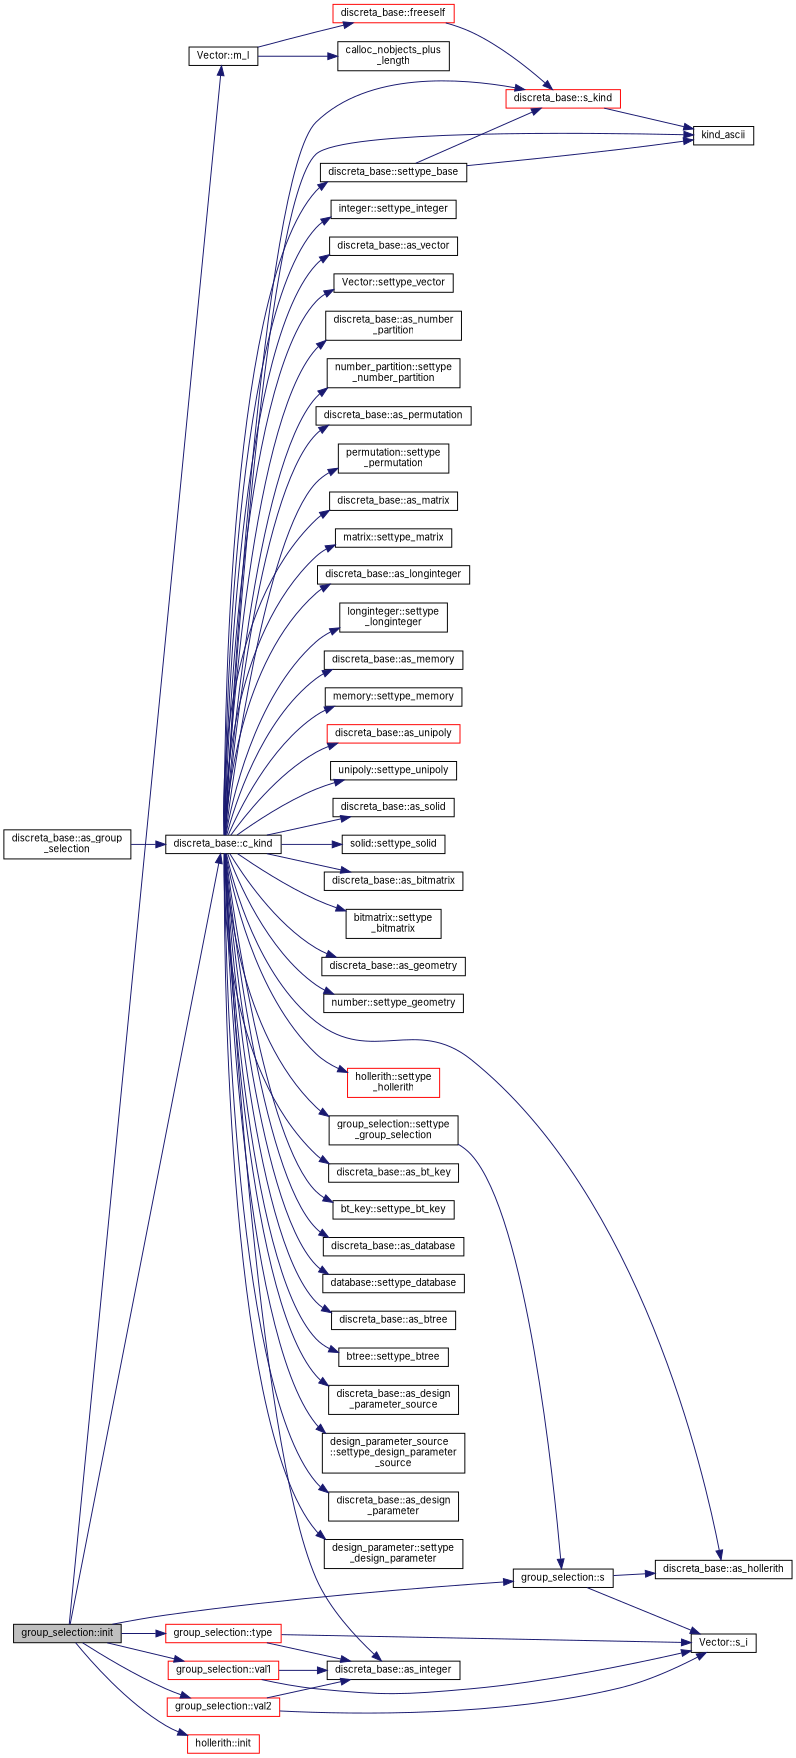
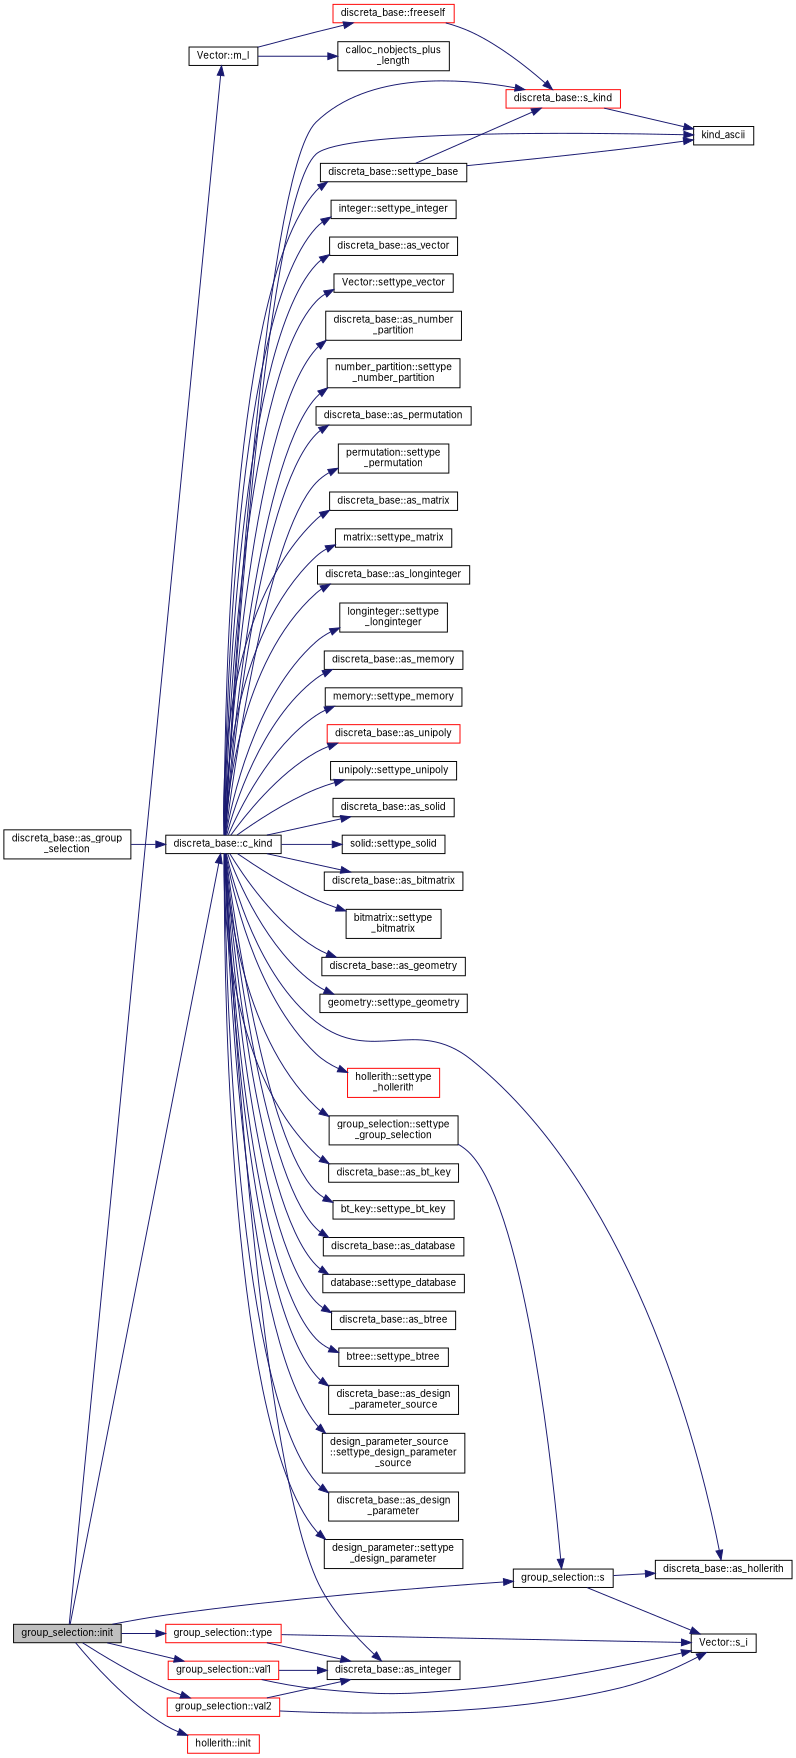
  digraph {
    fontname=Inter
    rankdir=LR
    node [color=black fillcolor=white fontname=Inter fontsize=10 shape=record style=filled]
    edge [color=midnightblue fontname=Inter fontsize=10 labelfontname=Helvetica labelfontsize=10 style=solid]
    n1 [fillcolor=grey75 fontcolor=black height=0.2 label="group_selection::init" width=0.4]
    n2 [height=0.2 label="Vector::m_l" width=0.4]
    n3 [height=0.2 label="discreta_base::c_kind" width=0.4]
    n4 [height=0.2 label="group_selection::s" width=0.4]
    n5 [color=red height=0.2 label="group_selection::type" width=0.4]
    n6 [color=red height=0.2 label="group_selection::val1" width=0.4]
    n7 [color=red height=0.2 label="group_selection::val2" width=0.4]
    n8 [color=red height=0.2 label="hollerith::init" width=0.4]
    n9 [color=red height=0.2 label="discreta_base::freeself" width=0.4]
    n10 [height=0.2 label="calloc_nobjects_plus\l_length" width=0.4]
    n11 [color=red height=0.2 label="discreta_base::s_kind" width=0.4]
    n12 [height=0.2 label=kind_ascii width=0.4]
    n13 [height=0.2 label="discreta_base::settype_base" width=0.4]
    n14 [height=0.2 label="discreta_base::as_integer" width=0.4]
    n15 [height=0.2 label="integer::settype_integer" width=0.4]
    n16 [height=0.2 label="discreta_base::as_vector" width=0.4]
    n17 [height=0.2 label="Vector::settype_vector" width=0.4]
    n18 [height=0.2 label="discreta_base::as_number\l_partition" width=0.4]
    n19 [height=0.2 label="number_partition::settype\l_number_partition" width=0.4]
    n20 [height=0.2 label="discreta_base::as_permutation" width=0.4]
    n21 [height=0.2 label="permutation::settype\l_permutation" width=0.4]
    n22 [height=0.2 label="discreta_base::as_matrix" width=0.4]
    n23 [height=0.2 label="matrix::settype_matrix" width=0.4]
    n24 [height=0.2 label="discreta_base::as_longinteger" width=0.4]
    n25 [height=0.2 label="longinteger::settype\l_longinteger" width=0.4]
    n26 [height=0.2 label="discreta_base::as_memory" width=0.4]
    n27 [height=0.2 label="memory::settype_memory" width=0.4]
    n28 [color=red height=0.2 label="discreta_base::as_unipoly" width=0.4]
    n29 [height=0.2 label="unipoly::settype_unipoly" width=0.4]
    n30 [height=0.2 label="discreta_base::as_solid" width=0.4]
    n31 [height=0.2 label="solid::settype_solid" width=0.4]
    n32 [height=0.2 label="discreta_base::as_bitmatrix" width=0.4]
    n33 [height=0.2 label="bitmatrix::settype\l_bitmatrix" width=0.4]
    n34 [height=0.2 label="discreta_base::as_geometry" width=0.4]
-   n35 [height=0.2 label="number::settype_geometry" width=0.4]
+   n35 [height=0.2 label="geometry::settype_geometry" width=0.4]
    n36 [height=0.2 label="discreta_base::as_hollerith" width=0.4]
    n37 [color=red height=0.2 label="hollerith::settype\l_hollerith" width=0.4]
    n38 [height=0.2 label="group_selection::settype\l_group_selection" width=0.4]
    n39 [height=0.2 label="discreta_base::as_bt_key" width=0.4]
    n40 [height=0.2 label="bt_key::settype_bt_key" width=0.4]
    n41 [height=0.2 label="discreta_base::as_database" width=0.4]
    n42 [height=0.2 label="database::settype_database" width=0.4]
    n43 [height=0.2 label="discreta_base::as_btree" width=0.4]
    n44 [height=0.2 label="btree::settype_btree" width=0.4]
    n45 [height=0.2 label="discreta_base::as_design\l_parameter_source" width=0.4]
    n46 [height=0.2 label="design_parameter_source\l::settype_design_parameter\l_source" width=0.4]
    n47 [height=0.2 label="discreta_base::as_design\l_parameter" width=0.4]
    n48 [height=0.2 label="design_parameter::settype\l_design_parameter" width=0.4]
    n49 [height=0.2 label="Vector::s_i" width=0.4]
    n50 [height=0.2 label="discreta_base::as_group\l_selection" width=0.4]
    n1 -> n2
    n1 -> n3
    n1 -> n4
    n1 -> n5
    n1 -> n6
    n1 -> n7
    n1 -> n8
    n2 -> n9
    n2 -> n10
    n3 -> n11
    n3 -> n12
    n3 -> n13
    n3 -> n14
    n3 -> n15
    n3 -> n16
    n3 -> n17
    n3 -> n18
    n3 -> n19
    n3 -> n20
    n3 -> n21
    n3 -> n22
    n3 -> n23
    n3 -> n24
    n3 -> n25
    n3 -> n26
    n3 -> n27
    n3 -> n28
    n3 -> n29
    n3 -> n30
    n3 -> n31
    n3 -> n32
    n3 -> n33
    n3 -> n34
    n3 -> n35
    n3 -> n36
    n3 -> n37
    n3 -> n38
    n3 -> n39
    n3 -> n40
    n3 -> n41
    n3 -> n42
    n3 -> n43
    n3 -> n44
    n3 -> n45
    n3 -> n46
    n3 -> n47
    n3 -> n48
    n4 -> n36
    n4 -> n49
    n5 -> n14
    n5 -> n49
    n6 -> n14
    n6 -> n49
    n7 -> n14
    n7 -> n49
    n9 -> n11
    n11 -> n12
    n13 -> n11
    n13 -> n12
    n38 -> n4
    n50 -> n3
  }
